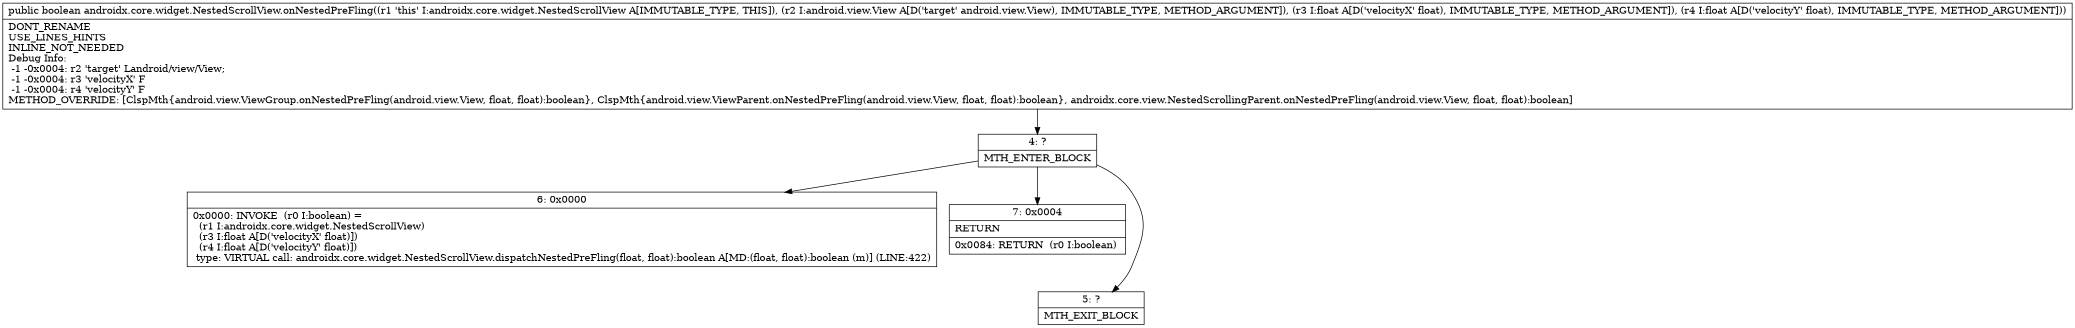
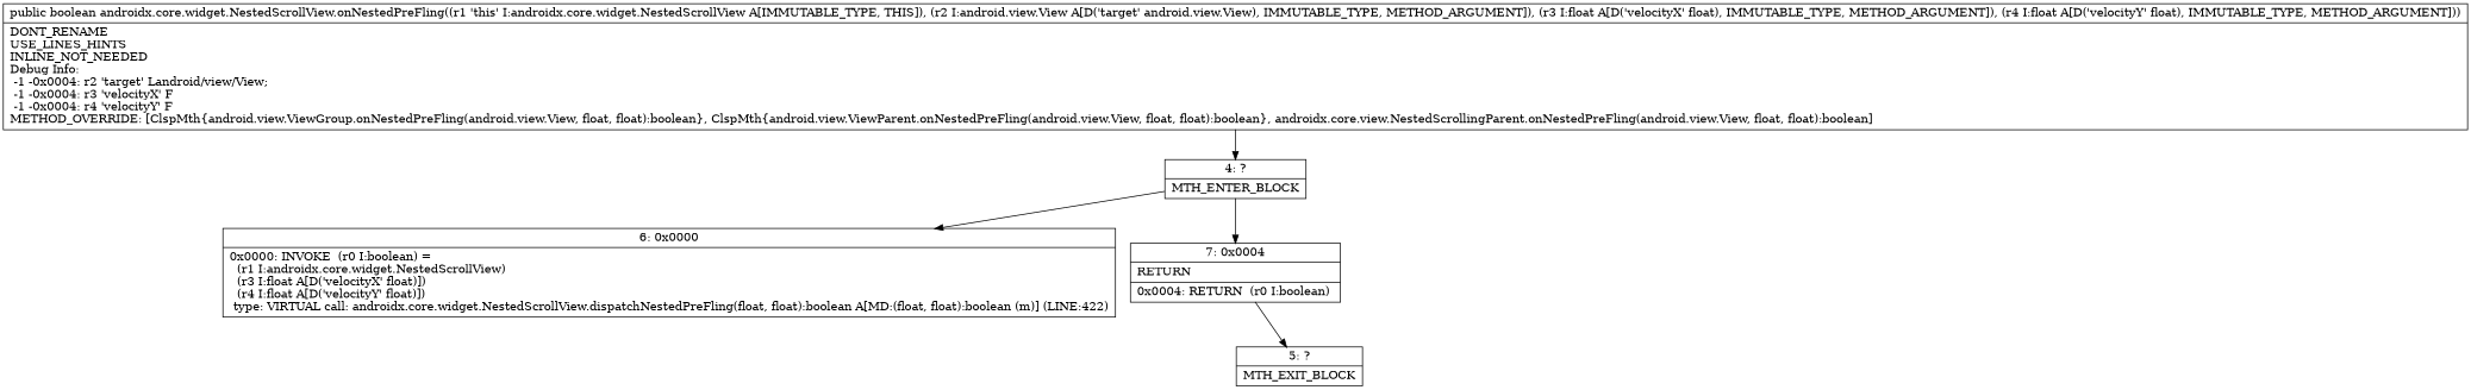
  digraph {
    node [shape=record]
    n1 [label="{4\:\ ?|MTH_ENTER_BLOCK\l}"]
    n2 [label="{6\:\ 0x0000|0x0000: INVOKE  (r0 I:boolean) = \l  (r1 I:androidx.core.widget.NestedScrollView)\l  (r3 I:float A[D('velocityX' float)])\l  (r4 I:float A[D('velocityY' float)])\l type: VIRTUAL call: androidx.core.widget.NestedScrollView.dispatchNestedPreFling(float, float):boolean A[MD:(float, float):boolean (m)] (LINE:422)\l}"]
-   n3 [label="{7\:\ 0x0004|RETURN\l|0x0084: RETURN  (r0 I:boolean) \l}"]
+   n3 [label="{7\:\ 0x0004|RETURN\l|0x0004: RETURN  (r0 I:boolean) \l}"]
    n4 [label="{5\:\ ?|MTH_EXIT_BLOCK\l}"]
    n5 [label="{public boolean androidx.core.widget.NestedScrollView.onNestedPreFling((r1 'this' I:androidx.core.widget.NestedScrollView A[IMMUTABLE_TYPE, THIS]), (r2 I:android.view.View A[D('target' android.view.View), IMMUTABLE_TYPE, METHOD_ARGUMENT]), (r3 I:float A[D('velocityX' float), IMMUTABLE_TYPE, METHOD_ARGUMENT]), (r4 I:float A[D('velocityY' float), IMMUTABLE_TYPE, METHOD_ARGUMENT]))  | DONT_RENAME\lUSE_LINES_HINTS\lINLINE_NOT_NEEDED\lDebug Info:\l  \-1 \-0x0004: r2 'target' Landroid\/view\/View;\l  \-1 \-0x0004: r3 'velocityX' F\l  \-1 \-0x0004: r4 'velocityY' F\lMETHOD_OVERRIDE: [ClspMth\{android.view.ViewGroup.onNestedPreFling(android.view.View, float, float):boolean\}, ClspMth\{android.view.ViewParent.onNestedPreFling(android.view.View, float, float):boolean\}, androidx.core.view.NestedScrollingParent.onNestedPreFling(android.view.View, float, float):boolean]\l}"]
    n1 -> n2
    n1 -> n3
-   n1 -> n4
+   n3 -> n4
    n5 -> n1
  }
